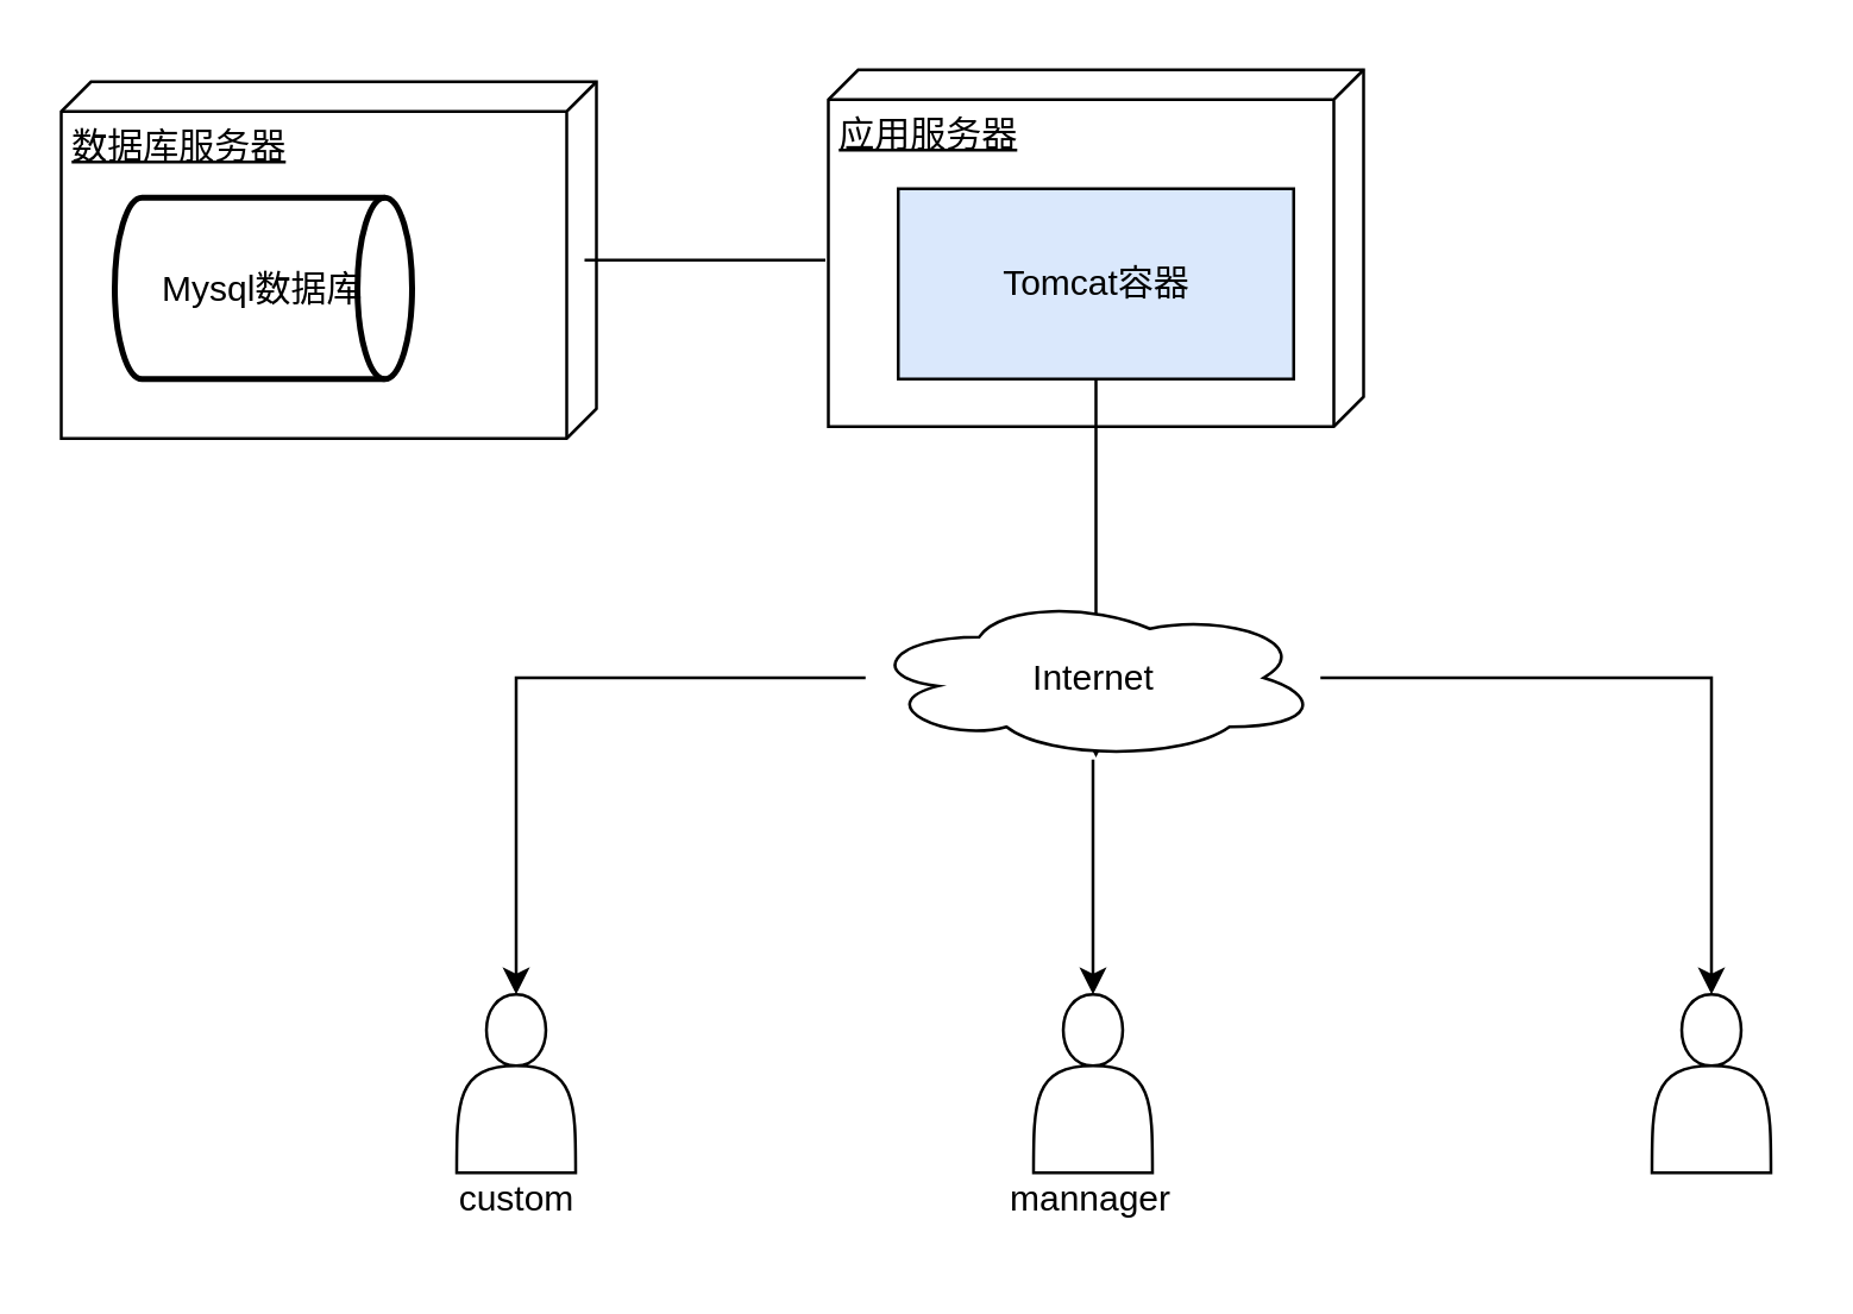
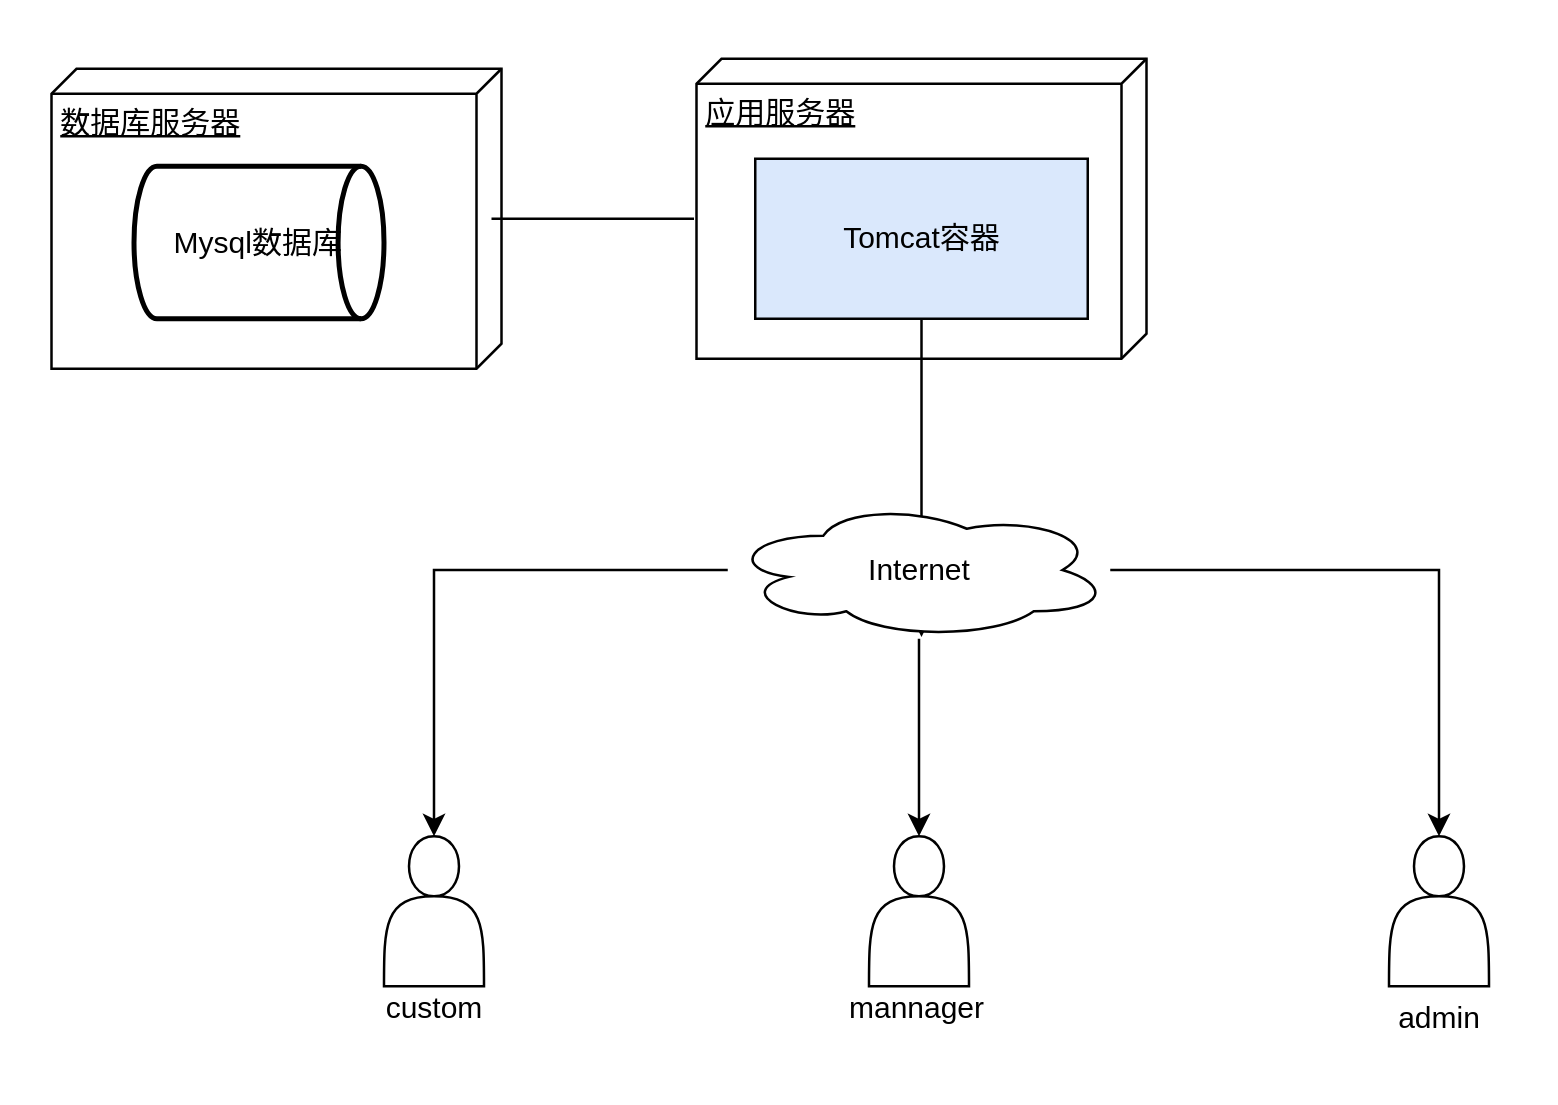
  <mxCell id="0" />
  <mxCell id="1" parent="0" />
  <mxCell id="2" value="" style="group" vertex="1" connectable="0" parent="1"><mxGeometry x="278" y="20" width="180" height="120" as="geometry" /></mxCell>
  <mxCell id="3" value="应用服务器" style="verticalAlign=top;align=left;spacingTop=8;spacingLeft=2;spacingRight=12;shape=cube;size=10;direction=south;fontStyle=4;html=1;whiteSpace=wrap;" vertex="1" parent="2"><mxGeometry y="3" width="180" height="120" as="geometry" /></mxCell>
  <mxCell id="4" style="edgeStyle=orthogonalEdgeStyle;rounded=0;orthogonalLoop=1;jettySize=auto;html=1;" edge="1" parent="2" source="5"><mxGeometry relative="1" as="geometry"><mxPoint x="90" y="234.333" as="targetPoint" /></mxGeometry></mxCell>
  <mxCell id="5" value="Tomcat容器" style="html=1;whiteSpace=wrap;fillColor=#dae8fc;" vertex="1" parent="2"><mxGeometry x="23.5" y="43" width="133" height="64" as="geometry" /></mxCell>
  <mxCell id="6" style="edgeStyle=orthogonalEdgeStyle;rounded=0;orthogonalLoop=1;jettySize=auto;html=1;entryX=0.5;entryY=0;entryDx=0;entryDy=0;" edge="1" parent="1" source="9" target="10"><mxGeometry relative="1" as="geometry"><mxPoint x="166" y="361" as="targetPoint" /></mxGeometry></mxCell>
  <mxCell id="7" style="edgeStyle=orthogonalEdgeStyle;rounded=0;orthogonalLoop=1;jettySize=auto;html=1;entryX=0.5;entryY=0;entryDx=0;entryDy=0;" edge="1" parent="1" source="9" target="11"><mxGeometry relative="1" as="geometry" /></mxCell>
  <mxCell id="8" style="edgeStyle=orthogonalEdgeStyle;rounded=0;orthogonalLoop=1;jettySize=auto;html=1;" edge="1" parent="1" source="9" target="12"><mxGeometry relative="1" as="geometry"><mxPoint x="609.667" y="360.667" as="targetPoint" /></mxGeometry></mxCell>
  <mxCell id="9" value="Internet" style="ellipse;shape=cloud;whiteSpace=wrap;html=1;align=center;" vertex="1" parent="1"><mxGeometry x="290.5" y="200" width="153" height="55" as="geometry" /></mxCell>
  <mxCell id="10" value="" style="shape=actor;whiteSpace=wrap;html=1;" vertex="1" parent="1"><mxGeometry x="153" y="334" width="40" height="60" as="geometry" /></mxCell>
  <mxCell id="11" value="" style="shape=actor;whiteSpace=wrap;html=1;" vertex="1" parent="1"><mxGeometry x="347" y="334" width="40" height="60" as="geometry" /></mxCell>
  <mxCell id="12" value="" style="shape=actor;whiteSpace=wrap;html=1;" vertex="1" parent="1"><mxGeometry x="555" y="334" width="40" height="60" as="geometry" /></mxCell>
  <mxCell id="13" value="" style="group" vertex="1" connectable="0" parent="1"><mxGeometry x="20" y="27" width="180" height="120" as="geometry" /></mxCell>
  <mxCell id="14" value="数据库服务器" style="verticalAlign=top;align=left;spacingTop=8;spacingLeft=2;spacingRight=12;shape=cube;size=10;direction=south;fontStyle=4;html=1;whiteSpace=wrap;" vertex="1" parent="13"><mxGeometry width="180" height="120" as="geometry" /></mxCell>
- <mxCell id="15" value="Mysql数据库" style="strokeWidth=2;html=1;shape=mxgraph.flowchart.direct_data;whiteSpace=wrap;" vertex="1" parent="13"><mxGeometry x="18" y="39" width="100" height="61" as="geometry" /></mxCell>
+ <mxCell id="15" value="Mysql数据库" style="strokeWidth=2;html=1;shape=mxgraph.flowchart.direct_data;whiteSpace=wrap;" vertex="1" parent="13"><mxGeometry x="33" y="39" width="100" height="61" as="geometry" /></mxCell>
  <mxCell id="16" value="" style="line;strokeWidth=1;fillColor=none;align=left;verticalAlign=middle;spacingTop=-1;spacingLeft=3;spacingRight=3;rotatable=0;labelPosition=right;points=[];portConstraint=eastwest;strokeColor=inherit;" vertex="1" parent="1"><mxGeometry x="196" y="83" width="81" height="8" as="geometry" /></mxCell>
  <mxCell id="17" value="custom" style="text;html=1;align=center;verticalAlign=middle;resizable=0;points=[];autosize=1;strokeColor=none;fillColor=none;" vertex="1" parent="1"><mxGeometry x="144.5" y="390" width="57" height="26" as="geometry" /></mxCell>
  <mxCell id="18" value="mannager" style="text;html=1;align=center;verticalAlign=middle;resizable=0;points=[];autosize=1;strokeColor=none;fillColor=none;" vertex="1" parent="1"><mxGeometry x="330" y="390" width="72" height="26" as="geometry" /></mxCell>
+ <mxCell id="19" value="admin" style="text;html=1;align=center;verticalAlign=middle;resizable=0;points=[];autosize=1;strokeColor=none;fillColor=none;" vertex="1" parent="1"><mxGeometry x="549.5" y="394" width="51" height="26" as="geometry" /></mxCell>
